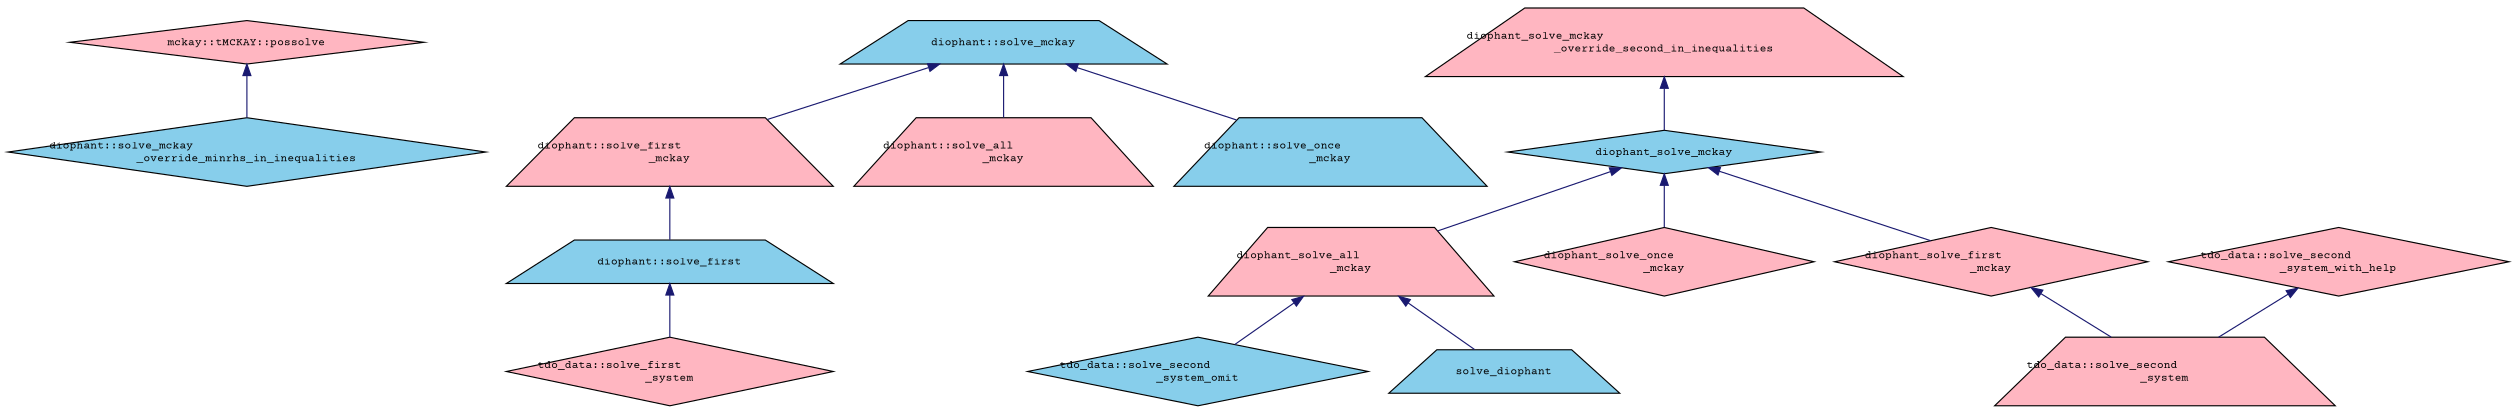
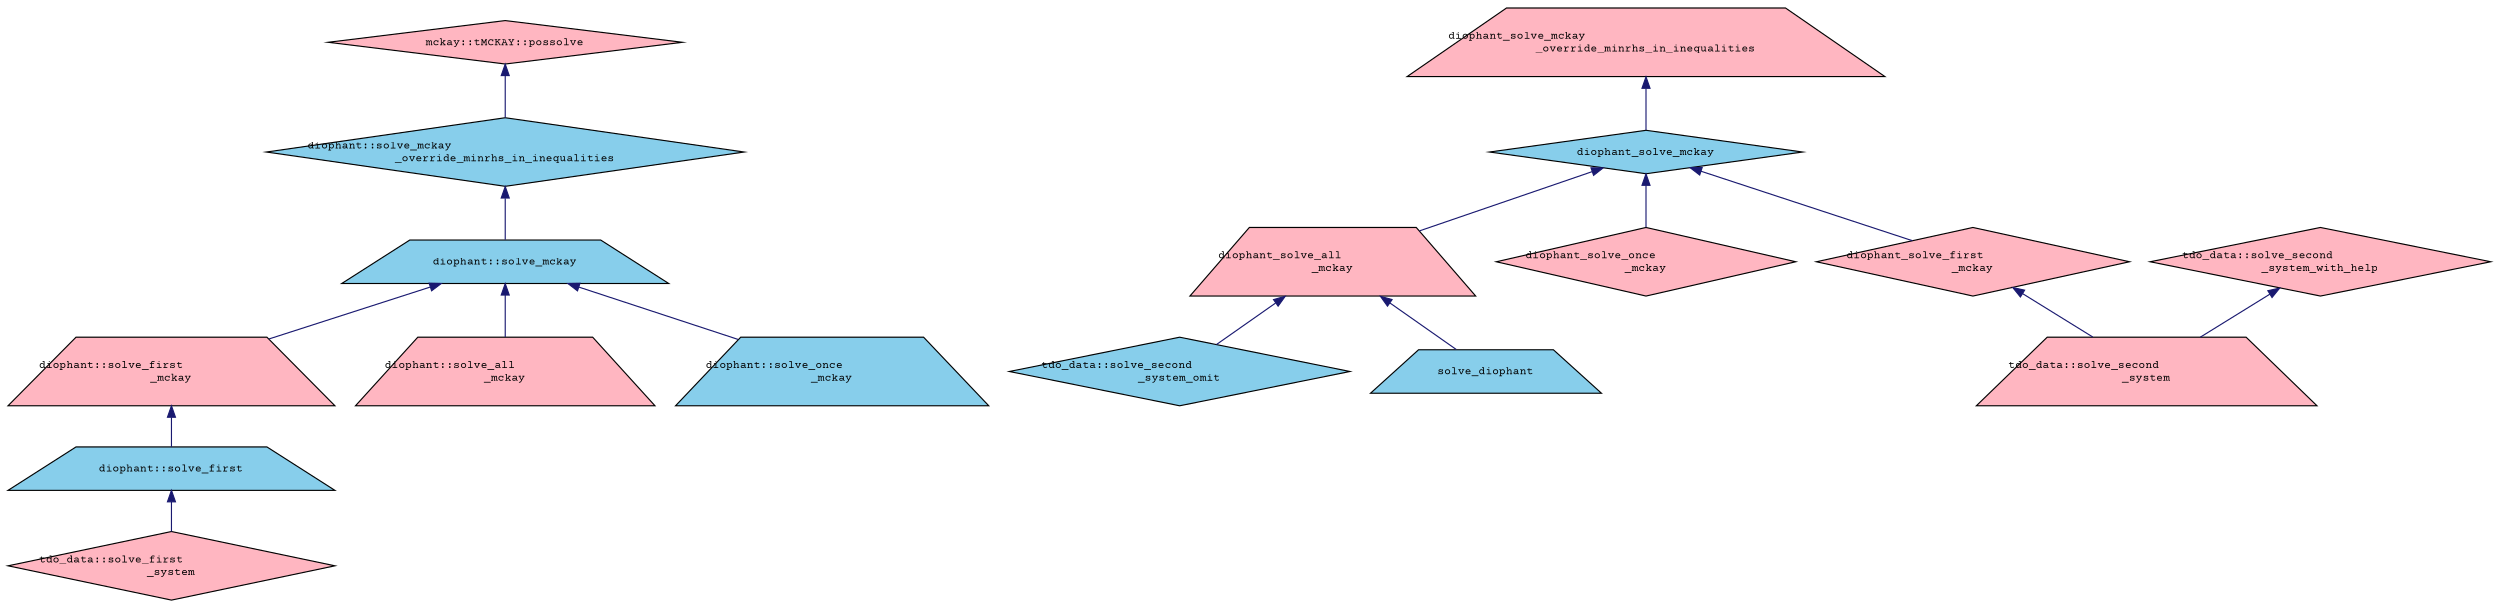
  digraph {
    fontname="Courier Prime"
    rankdir=TB
    node [color=black fillcolor=lightpink fontname="Courier Prime" fontsize=10 shape=trapezium style=filled]
    edge [color=midnightblue dir=back fontname="Courier Prime" fontsize=10 labelfontname=Helvetica labelfontsize=10 style=solid]
    n1 [fontcolor=black height=0.2 label="mckay::tMCKAY::possolve" shape=diamond width=0.4]
    n2 [fillcolor=skyblue height=0.2 label="diophant::solve_mckay\l_override_minrhs_in_inequalities" shape=diamond width=0.4]
    n3 [fillcolor=skyblue height=0.2 label="diophant::solve_mckay" width=0.4]
-   n4 [height=0.2 label="diophant_solve_mckay\l_override_second_in_inequalities" width=0.4]
+   n4 [height=0.2 label="diophant_solve_mckay\l_override_minrhs_in_inequalities" width=0.4]
    n5 [fillcolor=skyblue height=0.2 label=diophant_solve_mckay shape=diamond width=0.4]
    n6 [height=0.2 label="diophant::solve_first\l_mckay" width=0.4]
    n7 [height=0.2 label="diophant::solve_all\l_mckay" width=0.4]
    n8 [fillcolor=skyblue height=0.2 label="diophant::solve_once\l_mckay" width=0.4]
    n9 [fillcolor=skyblue height=0.2 label="diophant::solve_first" width=0.4]
    n10 [height=0.2 label="tdo_data::solve_first\l_system" shape=diamond width=0.4]
    n11 [height=0.2 label="diophant_solve_first\l_mckay" shape=diamond width=0.4]
    n12 [height=0.2 label="diophant_solve_all\l_mckay" width=0.4]
    n13 [height=0.2 label="diophant_solve_once\l_mckay" shape=diamond width=0.4]
    n14 [height=0.2 label="tdo_data::solve_second\l_system" width=0.4]
    n15 [fillcolor=skyblue height=0.2 label="tdo_data::solve_second\l_system_omit" shape=diamond width=0.4]
    n16 [fillcolor=skyblue height=0.2 label=solve_diophant width=0.4]
    n17 [height=0.2 label="tdo_data::solve_second\l_system_with_help" shape=diamond width=0.4]
    n1 -> n2
+   n2 -> n3
    n3 -> n6
    n3 -> n7
    n3 -> n8
    n4 -> n5
    n5 -> n11
    n5 -> n12
    n5 -> n13
    n6 -> n9
    n9 -> n10
    n11 -> n14
    n12 -> n15
    n12 -> n16
    n17 -> n14
  }
